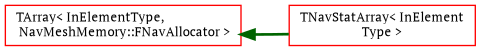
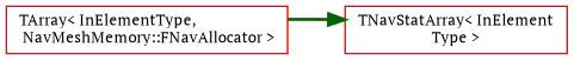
  digraph {
    rankdir=LR
    fontname="PT Serif"
    node [color=red fillcolor=white fontname="PT Serif" fontsize=10 shape=box style=filled]
    n1 [height=0.2 label="TArray\< InElementType,\l NavMeshMemory::FNavAllocator \>" width=0.4]
    n2 [height=0.2 label="TNavStatArray\< InElement\lType \>" width=0.4]
-   n1 -> n2 [color=darkgreen dir=back fontname="PT Serif" fontsize=10 labelfontname=Helvetica labelfontsize=10 style=bold]
+   n2 -> n1 [color=darkgreen dir=back fontname="PT Serif" fontsize=10 labelfontname=Helvetica labelfontsize=10 style=bold]
  }
